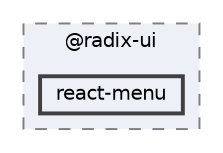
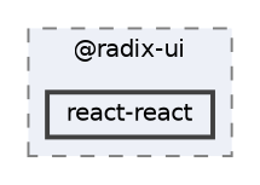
  digraph {
    compound=true
-   n1 [color=grey25 fillcolor="#edf0f7" fontname=Helvetica fontsize=10 height=0.2 label="react-menu" shape=box style="filled,bold" width=0.4]
+   n1 [color=grey25 fillcolor="#edf0f7" fontname=Helvetica fontsize=10 height=0.2 label="react-react" shape=box style="filled,bold" width=0.4]
    subgraph cluster_1 {
      bgcolor="#edf0f7"
      fontname=Helvetica
      fontsize=10
      label="@radix-ui"
      pencolor=grey50
      style="filled,dashed"
      n1
    }
  }
